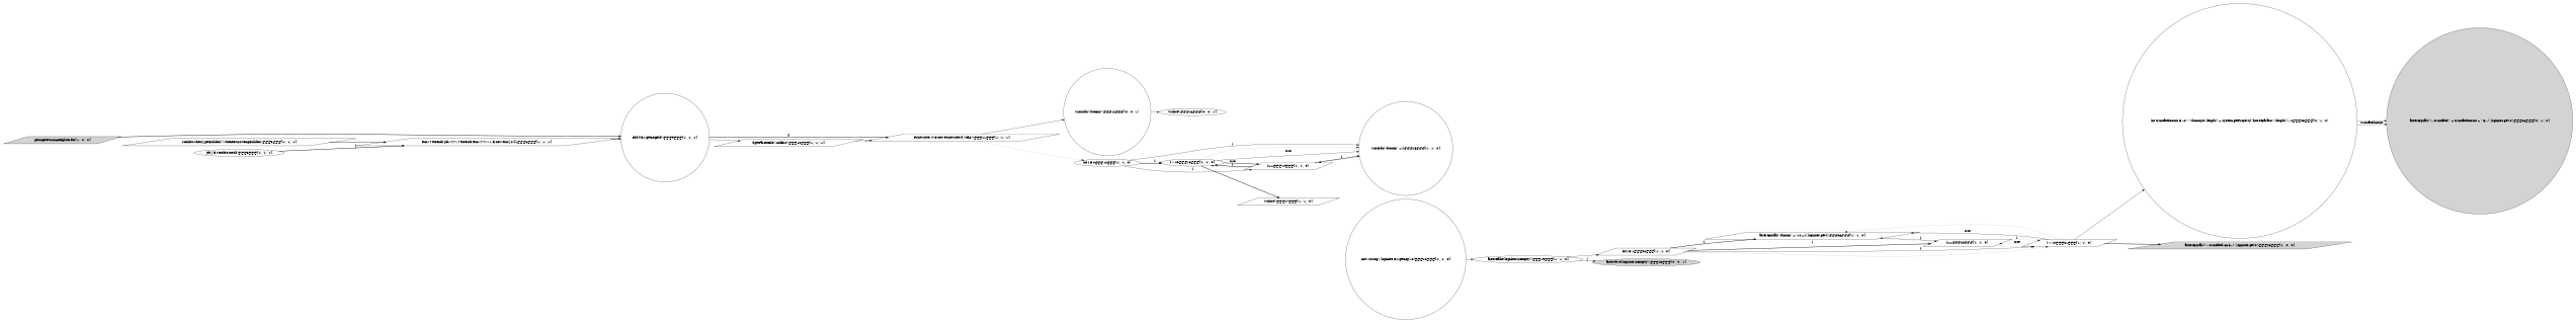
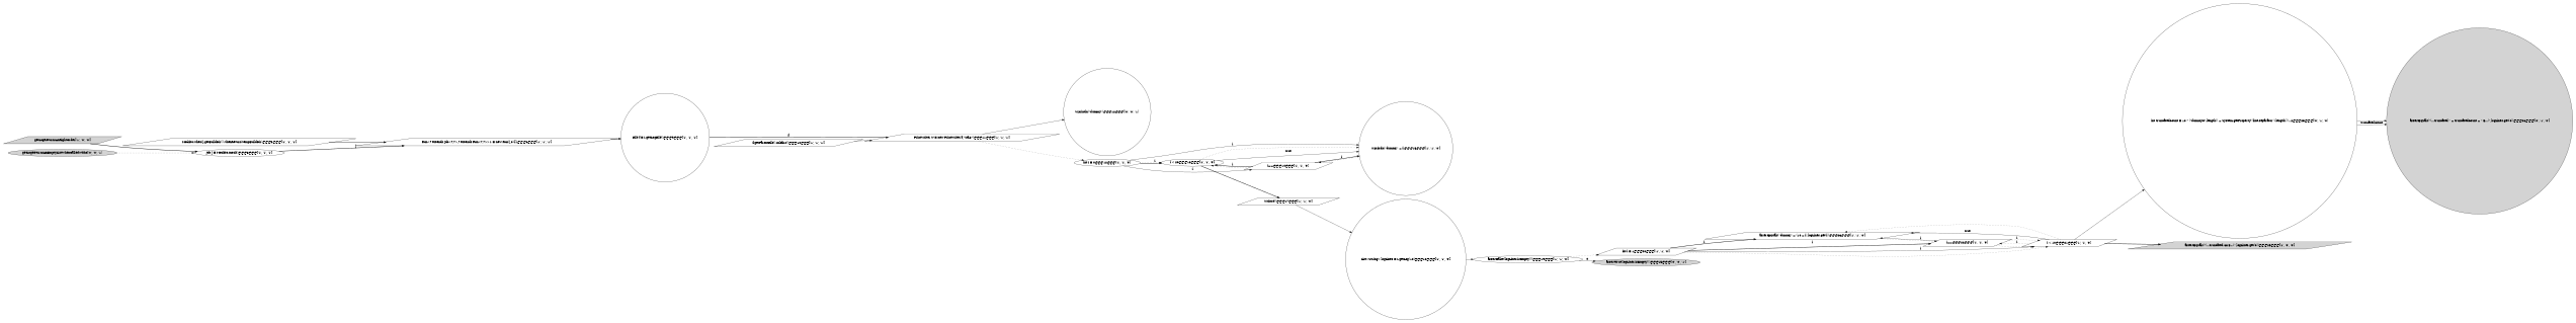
  digraph {
    rankdir=LR
    node [fillcolor=white shape=parallelogram style=filled]
    edge [style=solid]
    n1 [label="int i = 1@@@20@@@['1', '1', '0']"]
    n2 [label="assertEquals(\"dummy\" + (10 + i),logLines.get(i))@@@23@@@['1', '1', '0']"]
    n3 [label="i++@@@22@@@['1', '1', '0']"]
    n4 [label="i < 10@@@21@@@['1', '1', '0']"]
    n5 [label="int truncatedCount = 10 * (\"dummyN\".length() + System.getProperty(\"line.separator\").length()) - 2@@@25@@@['0', '1', '0']" shape=circle]
    n6 [fillcolor=lightgray label="assertEquals(\"(...truncated 68 B...(\",logLines.get(0))@@@25@@@['1', '0', '0']"]
    n7 [fillcolor=lightgray label="assertEquals(\"(...truncated \" + truncatedCount + \" B...(\",logLines.get(0))@@@26@@@['0', '1', '0']" shape=circle]
-   n8 [label="w.close()@@@13@@@['0', '0', '1']" shape=ellipse]
    n9 [fillcolor=lightgray label="getLogReturnsAnRightOrder['1', '0', '0']"]
    n10 [label="Job j = Mockito.mock()@@@3@@@['1', '1', '1']" shape=ellipse]
    n11 [label="Run<? extends Job<?,?>,? extends Run<?,?>> r = new Run(j,0){}@@@6@@@['1', '1', '1']"]
    n12 [label="w.println(\"dummy\")@@@12@@@['0', '0', '1']" shape=circle]
    n13 [label="File f = r.getLogFile()@@@9@@@['1', '1', '1']" shape=circle]
    n14 [label="PrintWriter w = new PrintWriter(f,\"utf-8\")@@@11@@@['1', '1', '1']"]
    n15 [label="f.getParentFile().mkdirs()@@@10@@@['1', '1', '1']"]
    n16 [label="int i = 0@@@12@@@['1', '1', '0']" shape=ellipse]
    n17 [label="w.close()@@@17@@@['1', '1', '0']"]
    n18 [label="List<String> logLines = r.getLog(10)@@@18@@@['1', '1', '0']" shape=circle]
    n19 [label="assertFalse(logLines.isEmpty())@@@19@@@['1', '1', '0']" shape=ellipse]
+   n20 [fillcolor=lightgray label="getLogReturnsAnEmptyListWhenCalledWith0['0', '0', '1']" shape=ellipse]
    n21 [label="Mockito.when(j.getBuildDir()).thenReturn(tempBuildDir)@@@5@@@['1', '1', '1']"]
    n22 [fillcolor=lightgray label="assertTrue(logLines.isEmpty())@@@15@@@['0', '0', '1']" shape=ellipse]
    n23 [label="i++@@@14@@@['1', '1', '0']"]
    n24 [label="i < 20@@@13@@@['1', '1', '0']" shape=ellipse]
    n25 [label="w.println(\"dummy\" + i)@@@15@@@['1', '1', '0']" shape=circle]
    n1 -> n2 [label=i style=bold]
    n1 -> n3 [label=i style=bold]
    n1 -> n4 [label=i]
    n1 -> n4 [style=dotted]
    n2 -> n3 [style=dotted]
    n3 -> n2 [label=i]
    n3 -> n4 [style=dotted]
    n3 -> n4 [label=i style=dotted]
    n4 -> n2 [style=dotted]
    n4 -> n2 [label=true]
-   n4 -> n3 [label=true style=dotted]
+   n4 -> n3 [label=i style=dotted]
    n4 -> n5
    n4 -> n6 [style=bold]
    n5 -> n7
    n5 -> n7 [label=truncatedCount]
-   n9 -> n13 [style=bold]
+   n9 -> n10 [style=bold]
    n10 -> n11 [label=j style=bold]
    n11 -> n13 [style=bold]
-   n12 -> n8
    n13 -> n14 [label=f style=bold]
-   n13 -> n15
    n14 -> n12
    n14 -> n16 [style=dotted]
    n15 -> n14
    n16 -> n23 [label=i]
    n16 -> n24 [style=bold]
    n16 -> n24 [label=i style=dotted]
    n16 -> n25 [label=i]
+   n17 -> n18
    n18 -> n19
-   n19 -> n1
-   n19 -> n22 [label=j]
+   n19 -> n1 [style=dotted]
+   n19 -> n22 [label=0]
+   n20 -> n10 [style=dotted]
    n21 -> n11 [style=bold]
    n23 -> n24 [label=i style=bold]
    n23 -> n24 [style=dotted]
    n23 -> n25 [label=i style=bold]
    n24 -> n17 [style=bold]
-   n24 -> n23 [label=true style=bold]
    n24 -> n25 [style=dotted]
    n24 -> n25 [label=true]
    n25 -> n23 [style=dotted]
  }
